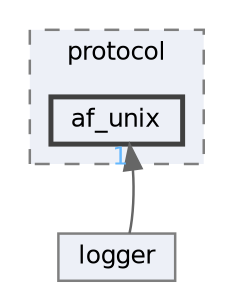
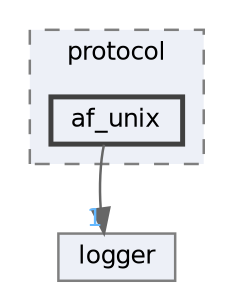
  digraph {
    compound=true
    node [fillcolor="#edf0f7" fontname=Helvetica fontsize=10 shape=box]
    n1 [color=grey25 height=0.2 label=af_unix style="filled,bold" width=0.4]
    n2 [color=grey50 height=0.2 label=logger style=filled width=0.4]
    subgraph cluster_1 {
      bgcolor="#edf0f7"
      fontname=Helvetica
      fontsize=10
      label=protocol
      pencolor=grey50
      style="filled,dashed"
      n1
    }
-   n2 -> n1 [color=gray40 fontcolor=steelblue1 fontname=Helvetica fontsize=10 headlabel=1 labeldistance=1.5 labelfontname=Helvetica labelfontsize=10]
+   n1 -> n2 [color=gray40 fontcolor=steelblue1 fontname=Helvetica fontsize=10 headlabel=1 labeldistance=1.5 labelfontname=Helvetica labelfontsize=10]
  }
